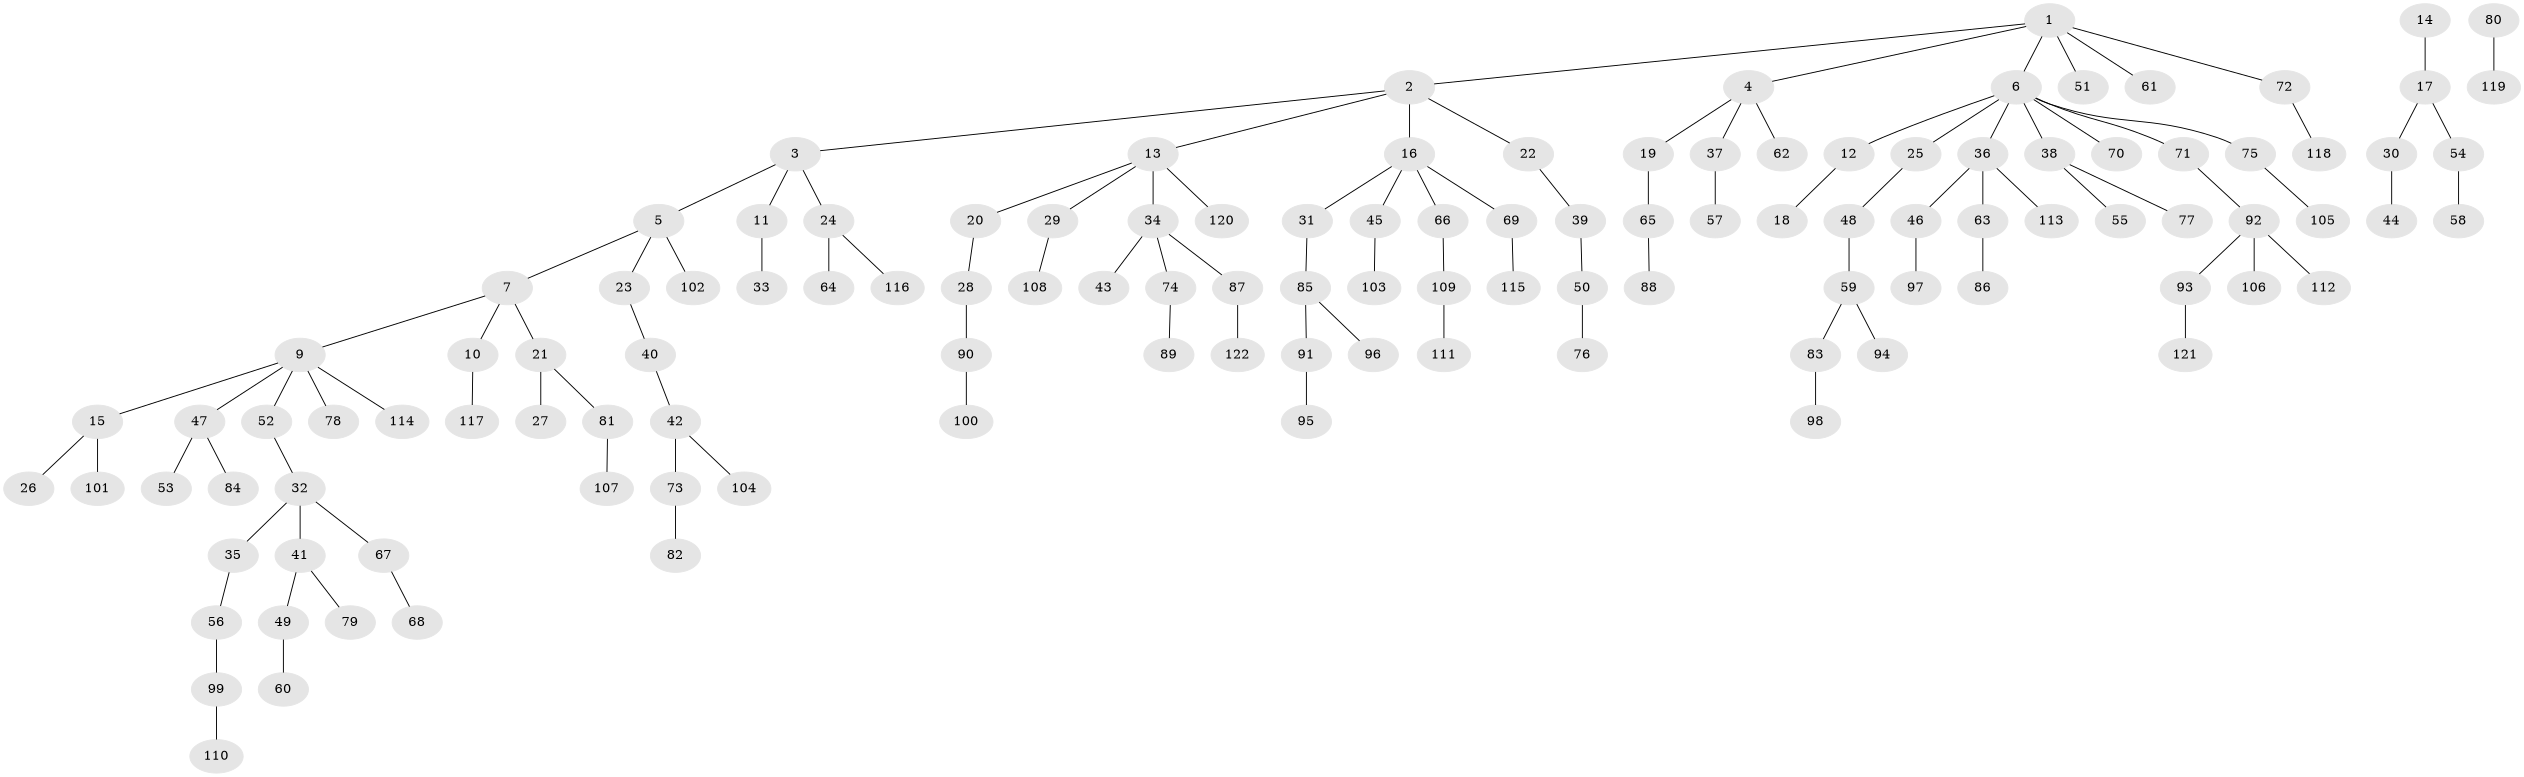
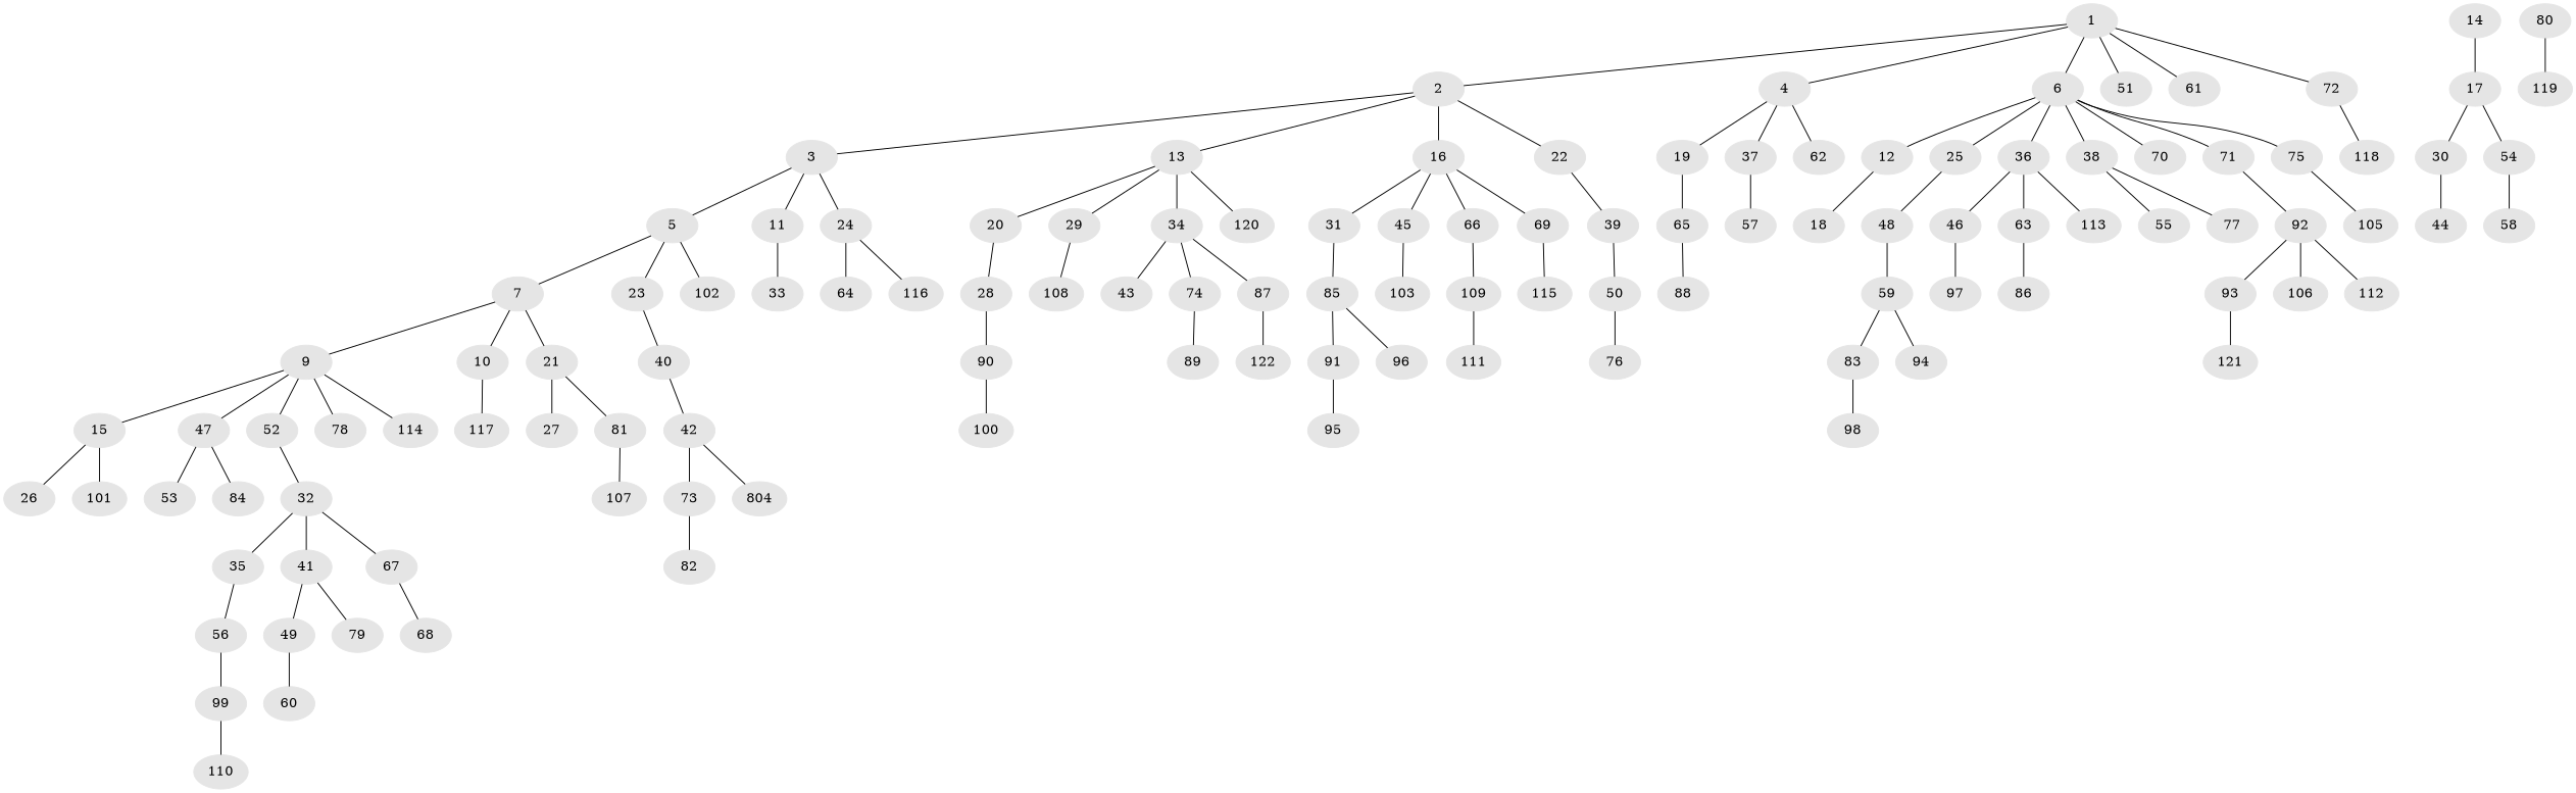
  graph {
    node [color=gray90 style=filled]
    1
    2
    4
    6
    51
    61
    72
    3
    13
    16
    22
    19
    37
    62
    12
    25
    36
    38
    70
    71
    75
    118
    5
    11
    24
    20
    29
    34
    120
    31
    45
    66
    69
    39
    7
    23
    102
    33
    64
    116
    65
    57
    9
    10
    21
    40
    18
    48
    46
    63
    113
    55
    77
    92
    105
    15
    47
    52
    78
    114
    117
    27
    81
    14
    17
    80
    119
    26
    101
    32
    35
    41
    67
    53
    84
    28
    108
    43
    74
    87
    30
    54
    85
    103
    109
    115
    44
    58
    88
    90
    107
    50
    42
    59
    100
    91
    96
    56
    49
    79
    68
    89
    122
    99
    97
    86
    76
    73
-   104
+   104 [label=804]
    60
    82
    83
    94
    110
    98
    111
    93
    106
    112
    95
    121
    1 -- 2
    1 -- 4
    1 -- 6
    1 -- 51
    1 -- 61
    1 -- 72
    2 -- 3
    2 -- 13
    2 -- 16
    2 -- 22
    4 -- 19
    4 -- 37
    4 -- 62
    6 -- 12
    6 -- 25
    6 -- 36
    6 -- 38
    6 -- 70
    6 -- 71
    6 -- 75
    72 -- 118
    3 -- 5
    3 -- 11
    3 -- 24
    13 -- 20
    13 -- 29
    13 -- 34
    13 -- 120
    16 -- 31
    16 -- 45
    16 -- 66
    16 -- 69
    22 -- 39
    19 -- 65
    37 -- 57
    12 -- 18
    25 -- 48
    36 -- 46
    36 -- 63
    36 -- 113
    38 -- 55
    38 -- 77
    71 -- 92
    75 -- 105
    5 -- 7
    5 -- 23
    5 -- 102
    11 -- 33
    24 -- 64
    24 -- 116
    20 -- 28
    29 -- 108
    34 -- 43
    34 -- 74
    34 -- 87
    31 -- 85
    45 -- 103
    66 -- 109
    69 -- 115
    39 -- 50
    7 -- 9
    7 -- 10
    7 -- 21
    23 -- 40
    65 -- 88
    9 -- 15
    9 -- 47
    9 -- 52
    9 -- 78
    9 -- 114
    10 -- 117
    21 -- 27
    21 -- 81
    40 -- 42
    48 -- 59
    46 -- 97
    63 -- 86
    92 -- 93
    92 -- 106
    92 -- 112
    15 -- 26
    15 -- 101
    47 -- 53
    47 -- 84
    52 -- 32
    81 -- 107
    14 -- 17
    17 -- 30
    17 -- 54
    80 -- 119
    32 -- 35
    32 -- 41
    32 -- 67
    35 -- 56
    41 -- 49
    41 -- 79
    67 -- 68
    28 -- 90
    74 -- 89
    87 -- 122
    30 -- 44
    54 -- 58
    85 -- 91
    85 -- 96
    109 -- 111
    90 -- 100
    50 -- 76
    42 -- 73
    42 -- 104
    59 -- 83
    59 -- 94
    91 -- 95
    56 -- 99
    49 -- 60
    99 -- 110
    73 -- 82
    83 -- 98
    93 -- 121
  }
